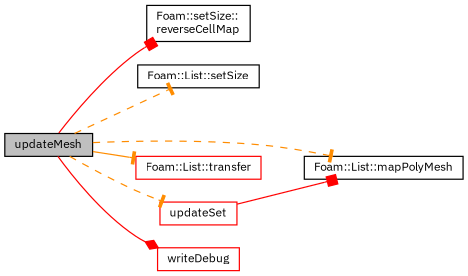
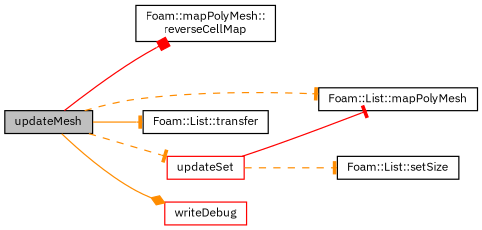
  digraph {
    fontname="IBM Plex Sans"
    rankdir=LR
    node [color=black fontname="IBM Plex Sans" fontsize=10 shape=record]
    edge [arrowhead=tee color=darkorange fontname="IBM Plex Sans" fontsize=10 labelfontname=FreeSans labelfontsize=10 style=solid]
    n1 [fillcolor=grey75 fontcolor=black height=0.2 label=updateMesh style=filled width=0.4]
-   n2 [height=0.2 label="Foam::setSize::\lreverseCellMap" width=0.4]
+   n2 [height=0.2 label="Foam::mapPolyMesh::\lreverseCellMap" width=0.4]
    n3 [height=0.2 label="Foam::List::setSize" width=0.4]
    n4 [height=0.2 label="Foam::List::mapPolyMesh" width=0.4]
-   n5 [color=red height=0.2 label="Foam::List::transfer" width=0.4]
+   n5 [height=0.2 label="Foam::List::transfer" width=0.4]
    n6 [color=red height=0.2 label=updateSet width=0.4]
    n7 [color=red height=0.2 label=writeDebug width=0.4]
    n1 -> n2 [arrowhead=box color=red]
-   n1 -> n3 [style=dashed]
+   n6 -> n3 [style=dashed]
    n1 -> n4 [style=dashed]
    n1 -> n5
    n1 -> n6 [style=dashed]
-   n1 -> n7 [arrowhead=diamond color=red]
-   n6 -> n4 [arrowhead=box color=red]
+   n1 -> n7 [arrowhead=diamond]
+   n6 -> n4 [color=red]
  }
